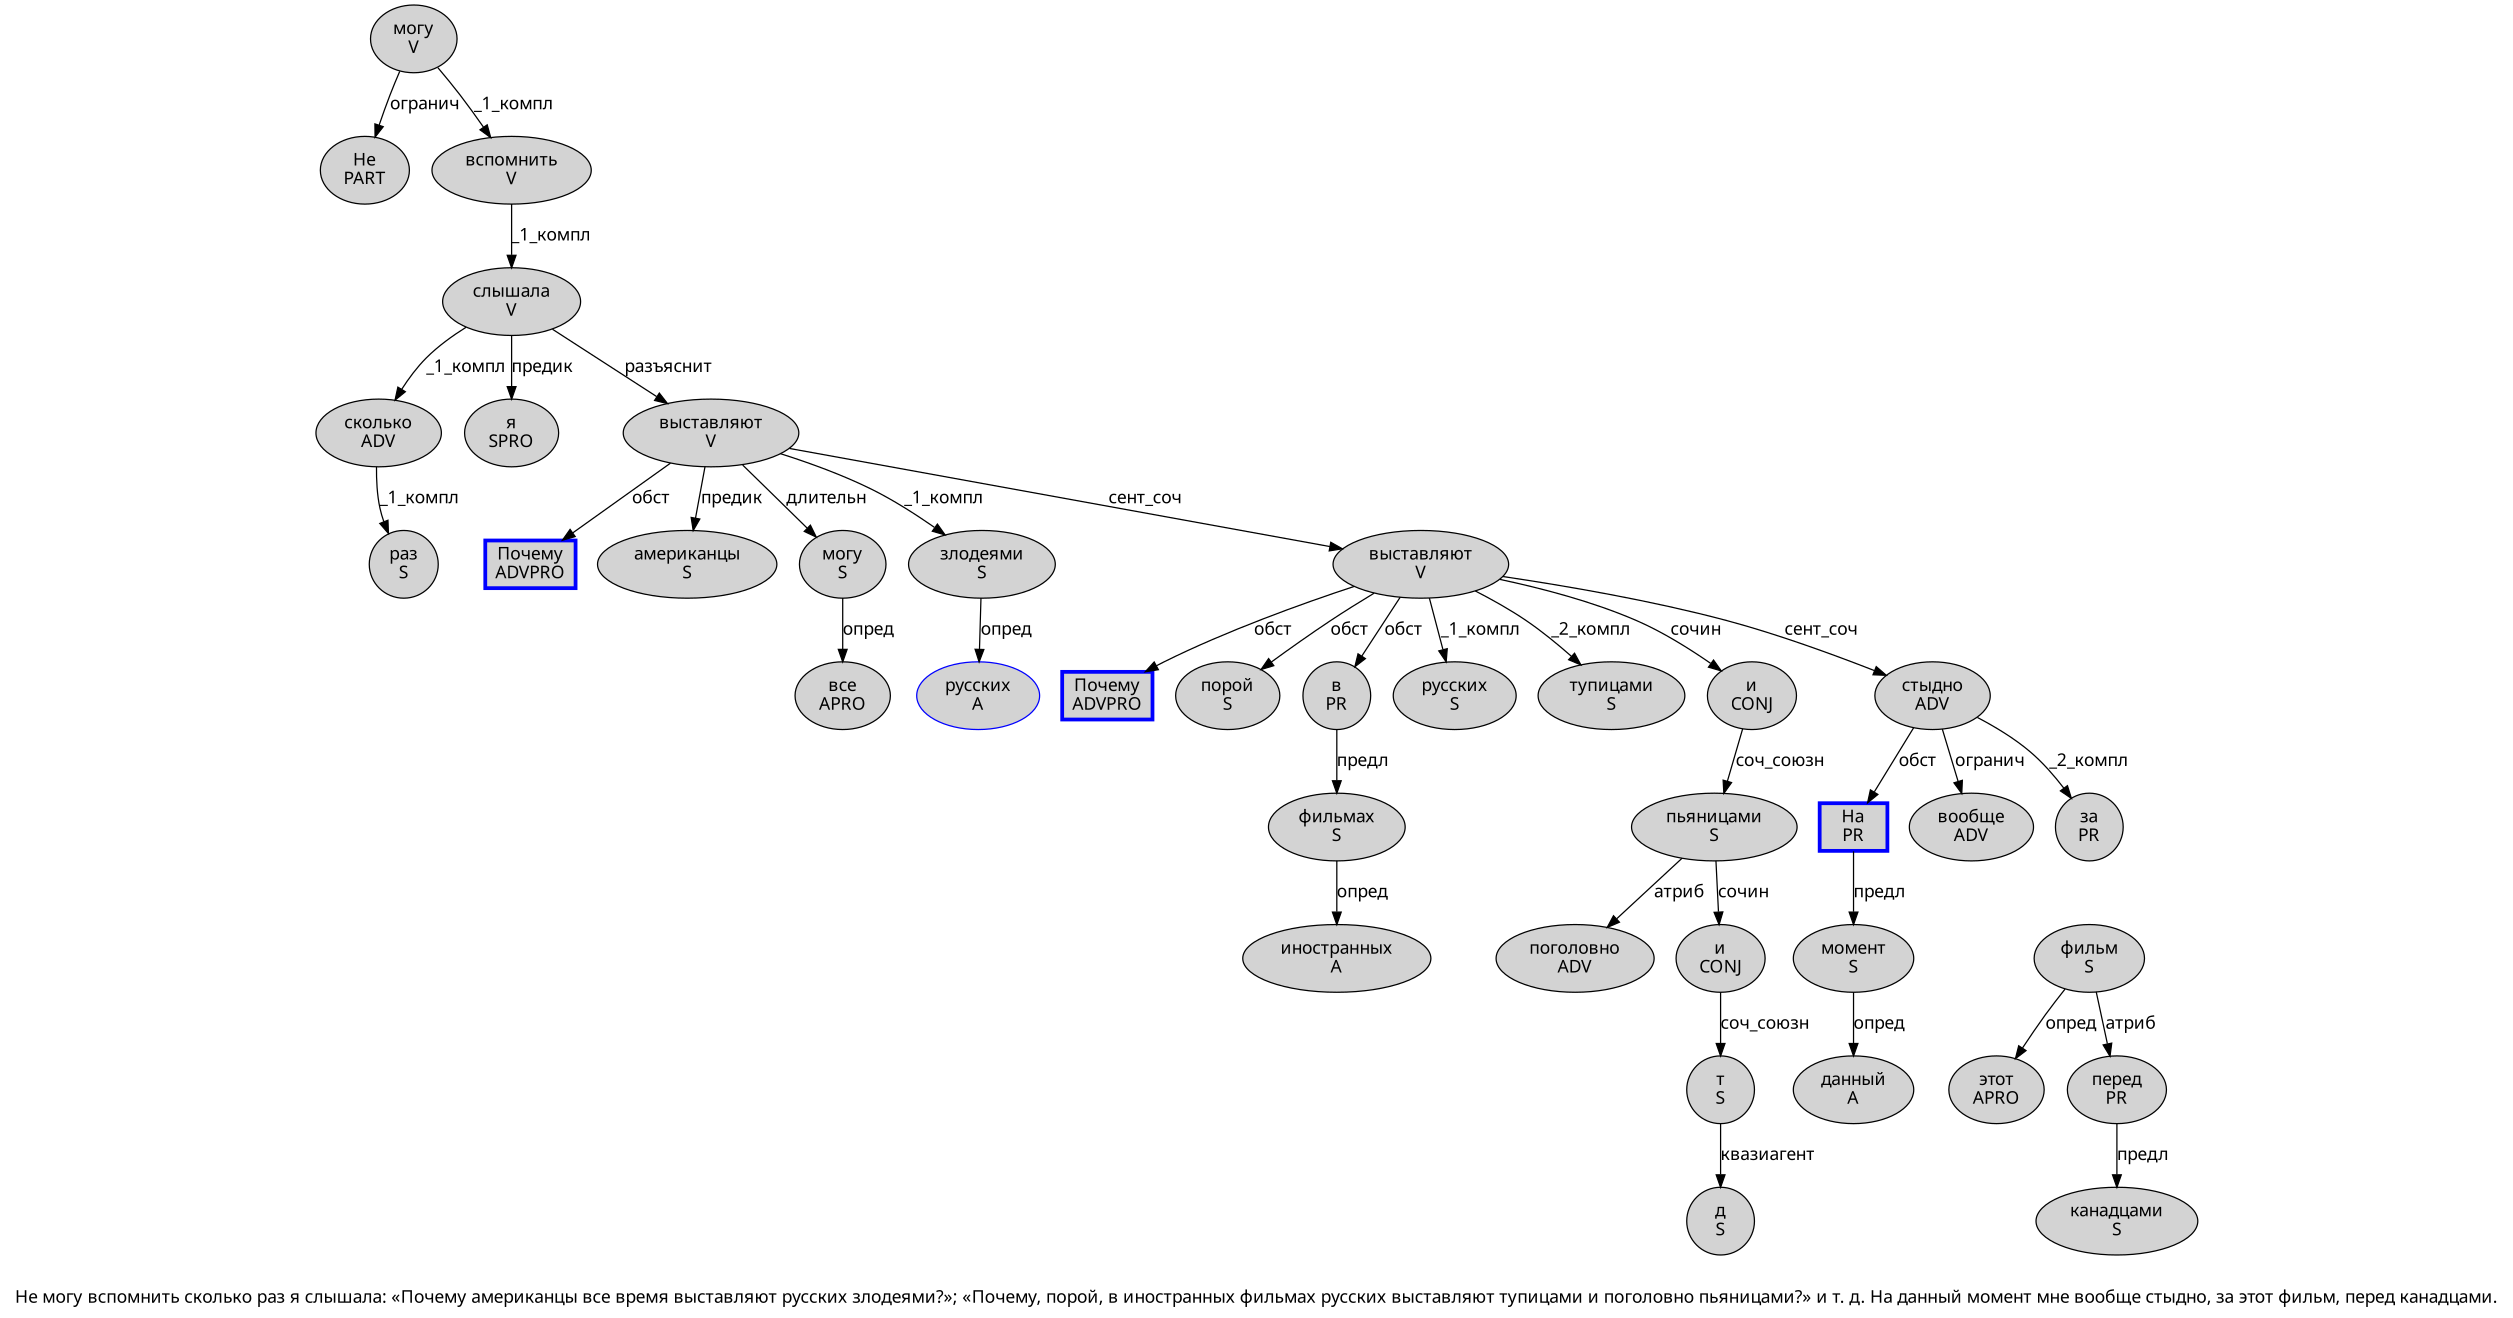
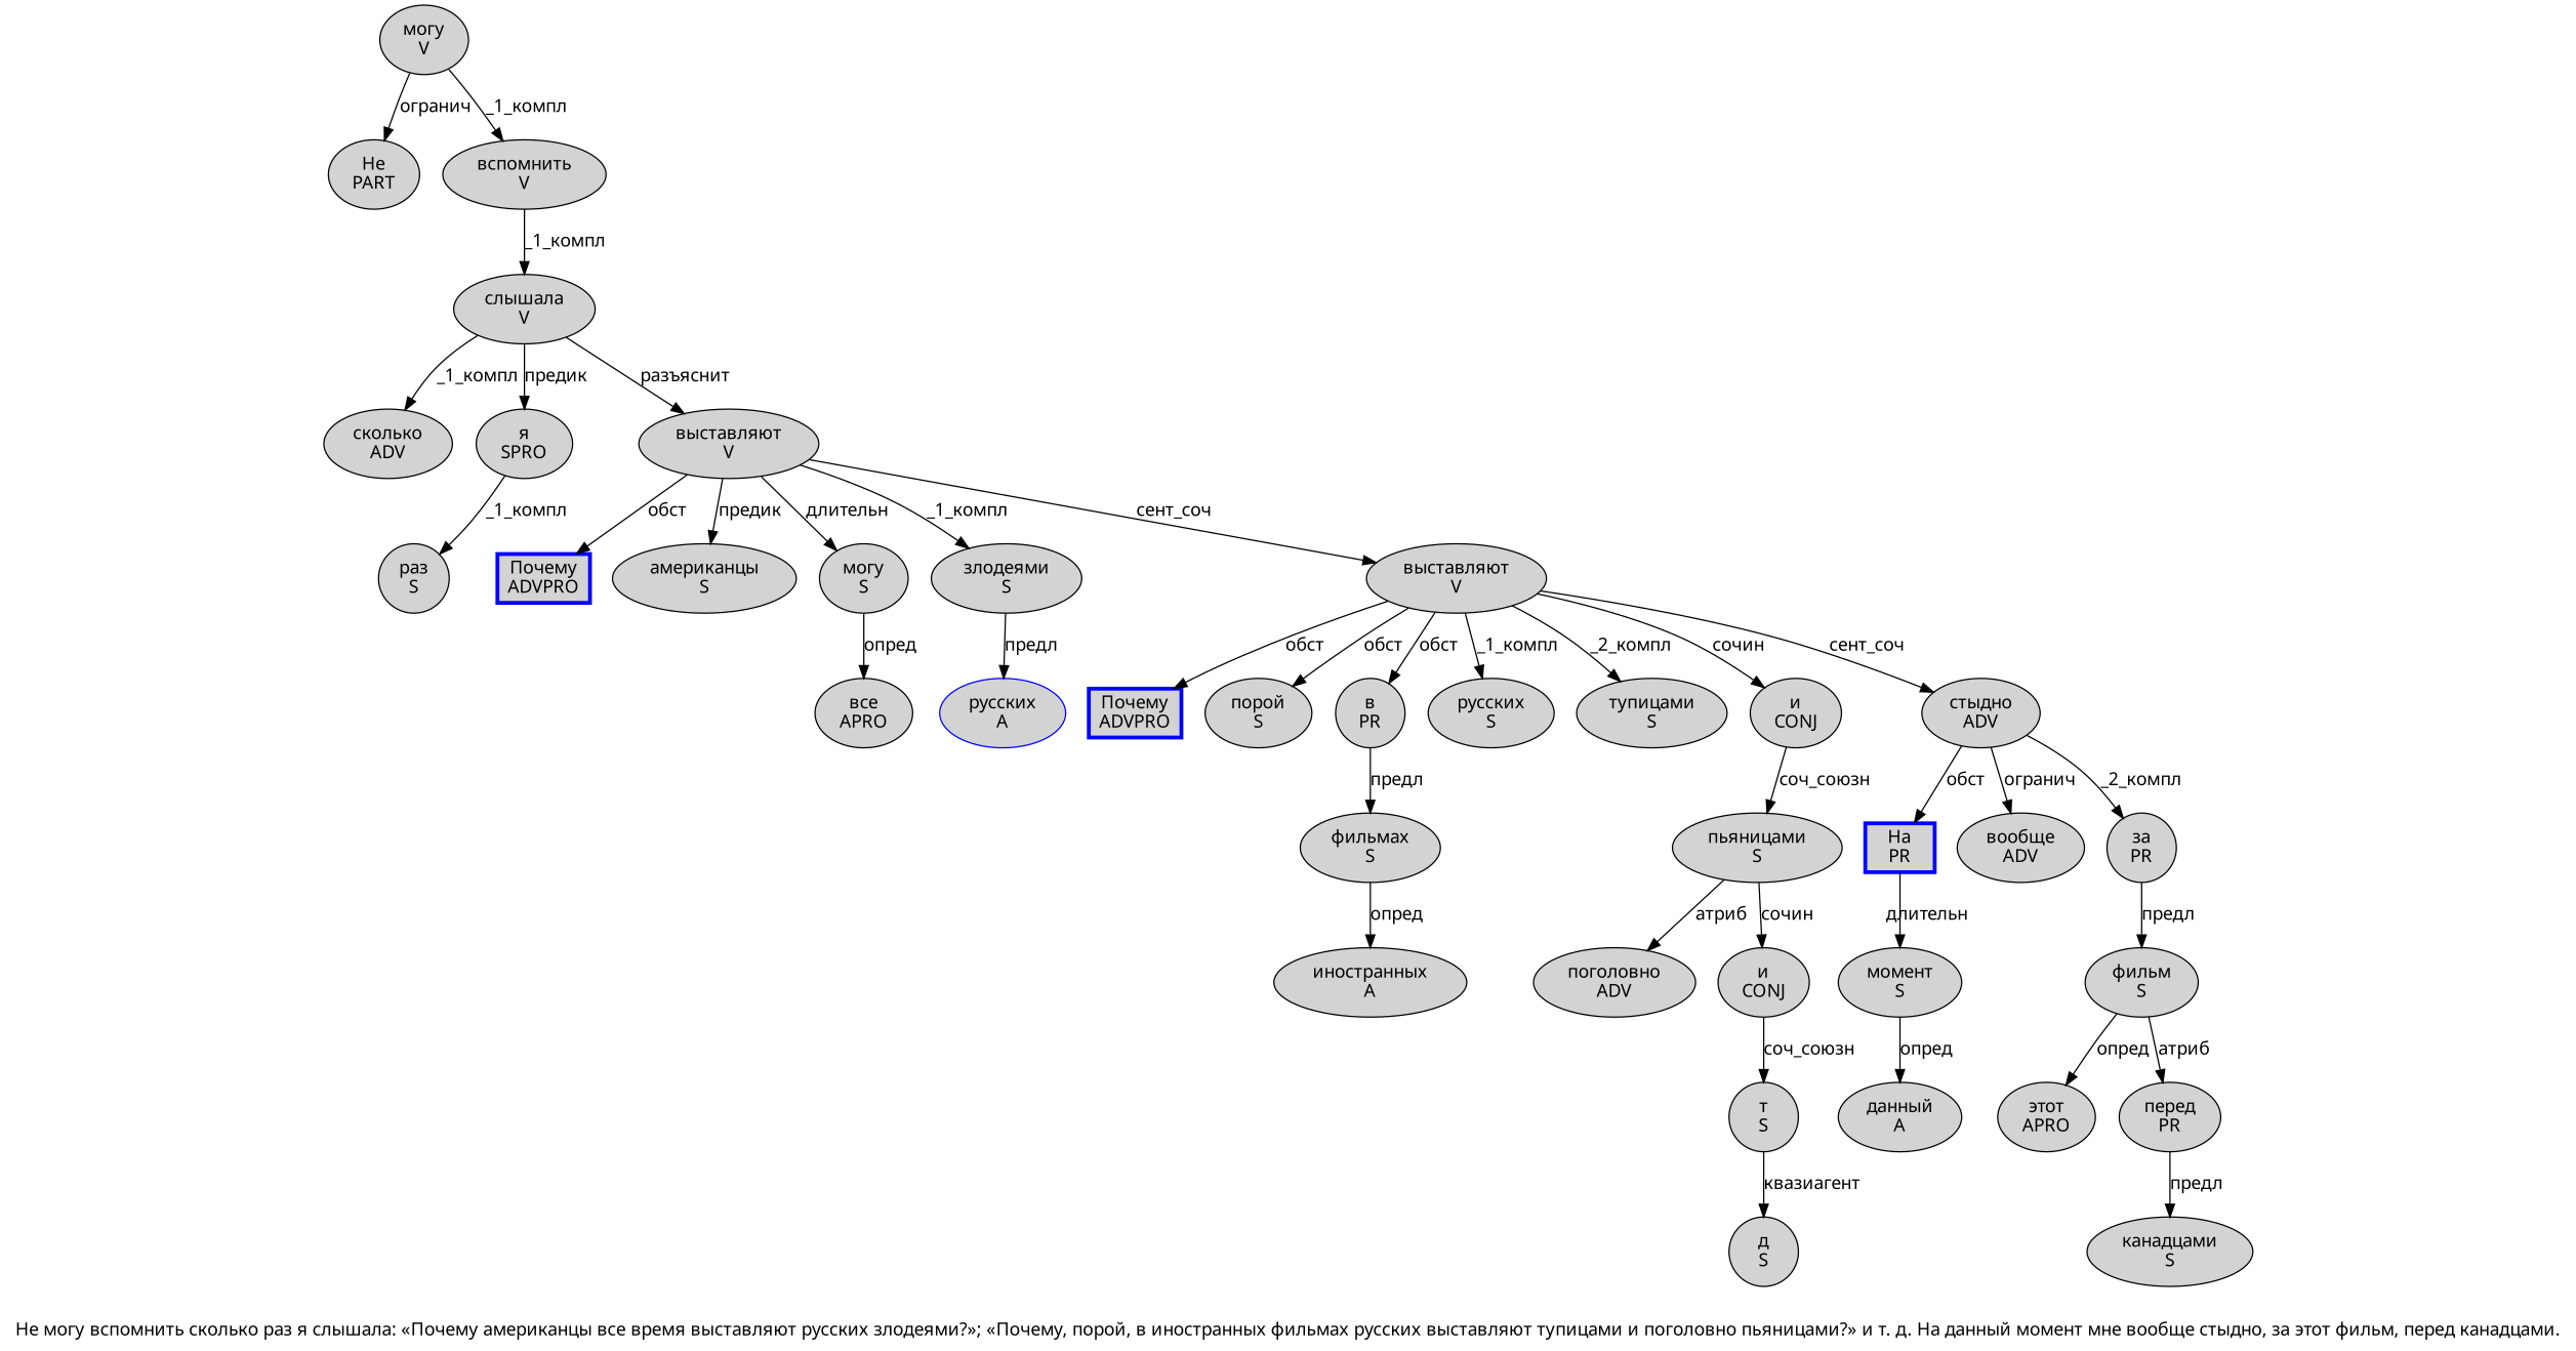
  digraph {
    fontname="Noto Sans"
    label="Не могу вспомнить сколько раз я слышала: «Почему американцы все время выставляют русских злодеями?»; «Почему, порой, в иностранных фильмах русских выставляют тупицами и поголовно пьяницами?» и т. д. На данный момент мне вообще стыдно, за этот фильм, перед канадцами."
    node [fillcolor=lightgray fontname="Noto Sans" penwidth=1 shape=ellipse style=filled]
    edge [fontname="Noto Sans"]
    n1 [label="Не\nPART"]
    n2 [label="могу\nV"]
    n3 [label="вспомнить\nV"]
    n4 [label="слышала\nV"]
    n5 [label="сколько\nADV"]
    n6 [label="я\nSPRO"]
    n7 [label="выставляют\nV"]
    n8 [label="раз\nS"]
    n9 [color=blue label="Почему\nADVPRO" penwidth=3 shape=box]
    n10 [label="американцы\nS"]
    n11 [label="могу\nS"]
    n12 [label="злодеями\nS"]
    n13 [label="выставляют\nV"]
    n14 [label="все\nAPRO"]
    n15 [color=blue label="русских\nA"]
    n16 [color=blue label="Почему\nADVPRO" penwidth=3 shape=box]
    n17 [label="порой\nS"]
    n18 [label="в\nPR"]
    n19 [label="русских\nS"]
    n20 [label="тупицами\nS"]
    n21 [label="и\nCONJ"]
    n22 [label="стыдно\nADV"]
    n23 [label="фильмах\nS"]
    n24 [label="иностранных\nA"]
    n25 [label="пьяницами\nS"]
    n26 [color=blue label="На\nPR" penwidth=3 shape=box]
    n27 [label="вообще\nADV"]
    n28 [label="за\nPR"]
    n29 [label="поголовно\nADV"]
    n30 [label="и\nCONJ"]
    n31 [label="т\nS"]
    n32 [label="д\nS"]
    n33 [label="момент\nS"]
    n34 [label="данный\nA"]
    n35 [label="фильм\nS"]
    n36 [label="этот\nAPRO"]
    n37 [label="перед\nPR"]
    n38 [label="канадцами\nS"]
    n2 -> n1 [label="огранич"]
    n2 -> n3 [label="_1_компл"]
    n3 -> n4 [label="_1_компл"]
    n4 -> n5 [label="_1_компл"]
    n4 -> n6 [label="предик"]
    n4 -> n7 [label="разъяснит"]
-   n5 -> n8 [label="_1_компл"]
+   n6 -> n8 [label="_1_компл"]
    n7 -> n9 [label="обст"]
    n7 -> n10 [label="предик"]
    n7 -> n11 [label="длительн"]
    n7 -> n12 [label="_1_компл"]
    n7 -> n13 [label="сент_соч"]
    n11 -> n14 [label="опред"]
-   n12 -> n15 [label="опред"]
+   n12 -> n15 [label="предл"]
    n13 -> n16 [label="обст"]
    n13 -> n17 [label="обст"]
    n13 -> n18 [label="обст"]
    n13 -> n19 [label="_1_компл"]
    n13 -> n20 [label="_2_компл"]
    n13 -> n21 [label="сочин"]
    n13 -> n22 [label="сент_соч"]
    n18 -> n23 [label="предл"]
    n21 -> n25 [label="соч_союзн"]
    n22 -> n26 [label="обст"]
    n22 -> n27 [label="огранич"]
    n22 -> n28 [label="_2_компл"]
    n23 -> n24 [label="опред"]
    n25 -> n29 [label="атриб"]
    n25 -> n30 [label="сочин"]
-   n26 -> n33 [label="предл"]
+   n26 -> n33 [label="длительн"]
+   n28 -> n35 [label="предл"]
    n30 -> n31 [label="соч_союзн"]
    n31 -> n32 [label="квазиагент"]
    n33 -> n34 [label="опред"]
    n35 -> n36 [label="опред"]
    n35 -> n37 [label="атриб"]
    n37 -> n38 [label="предл"]
  }
